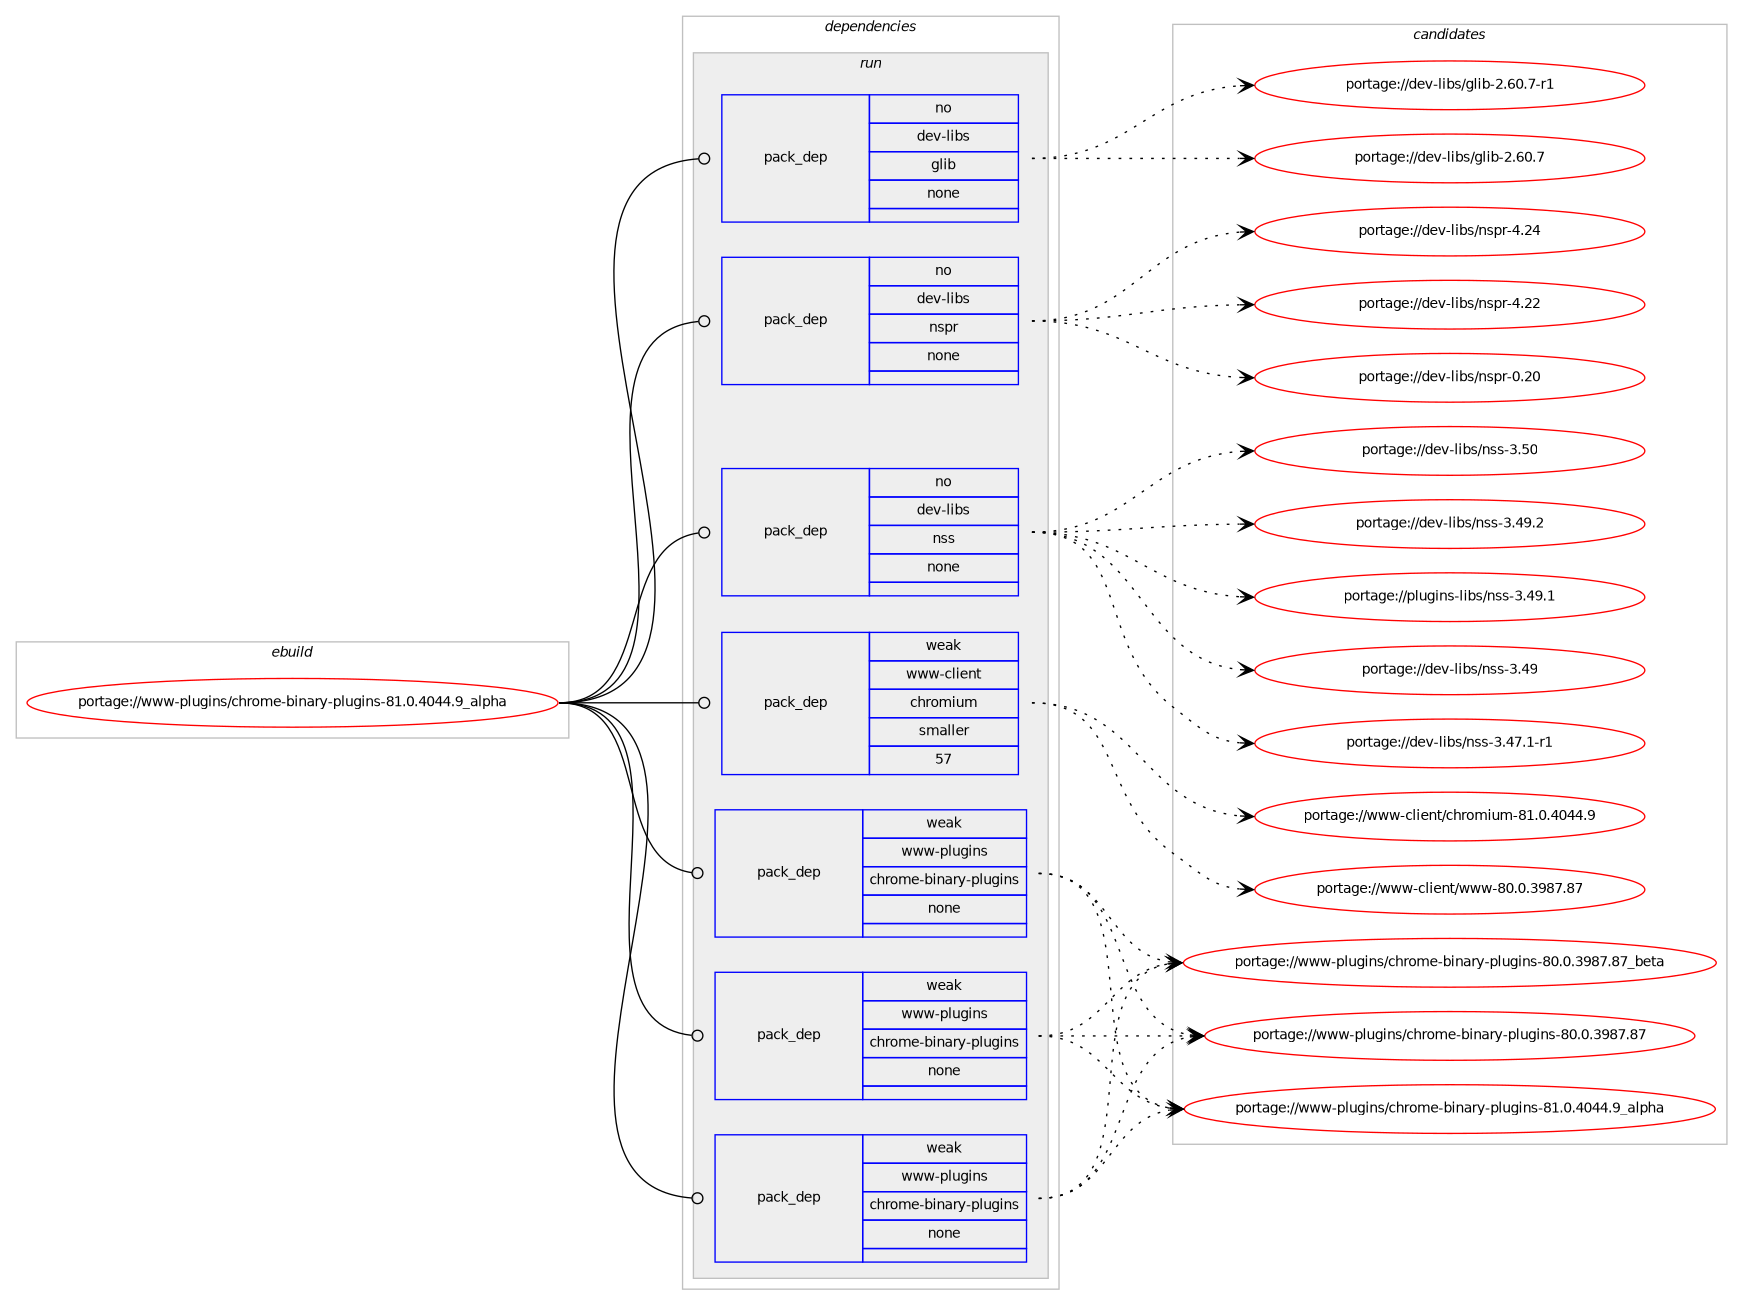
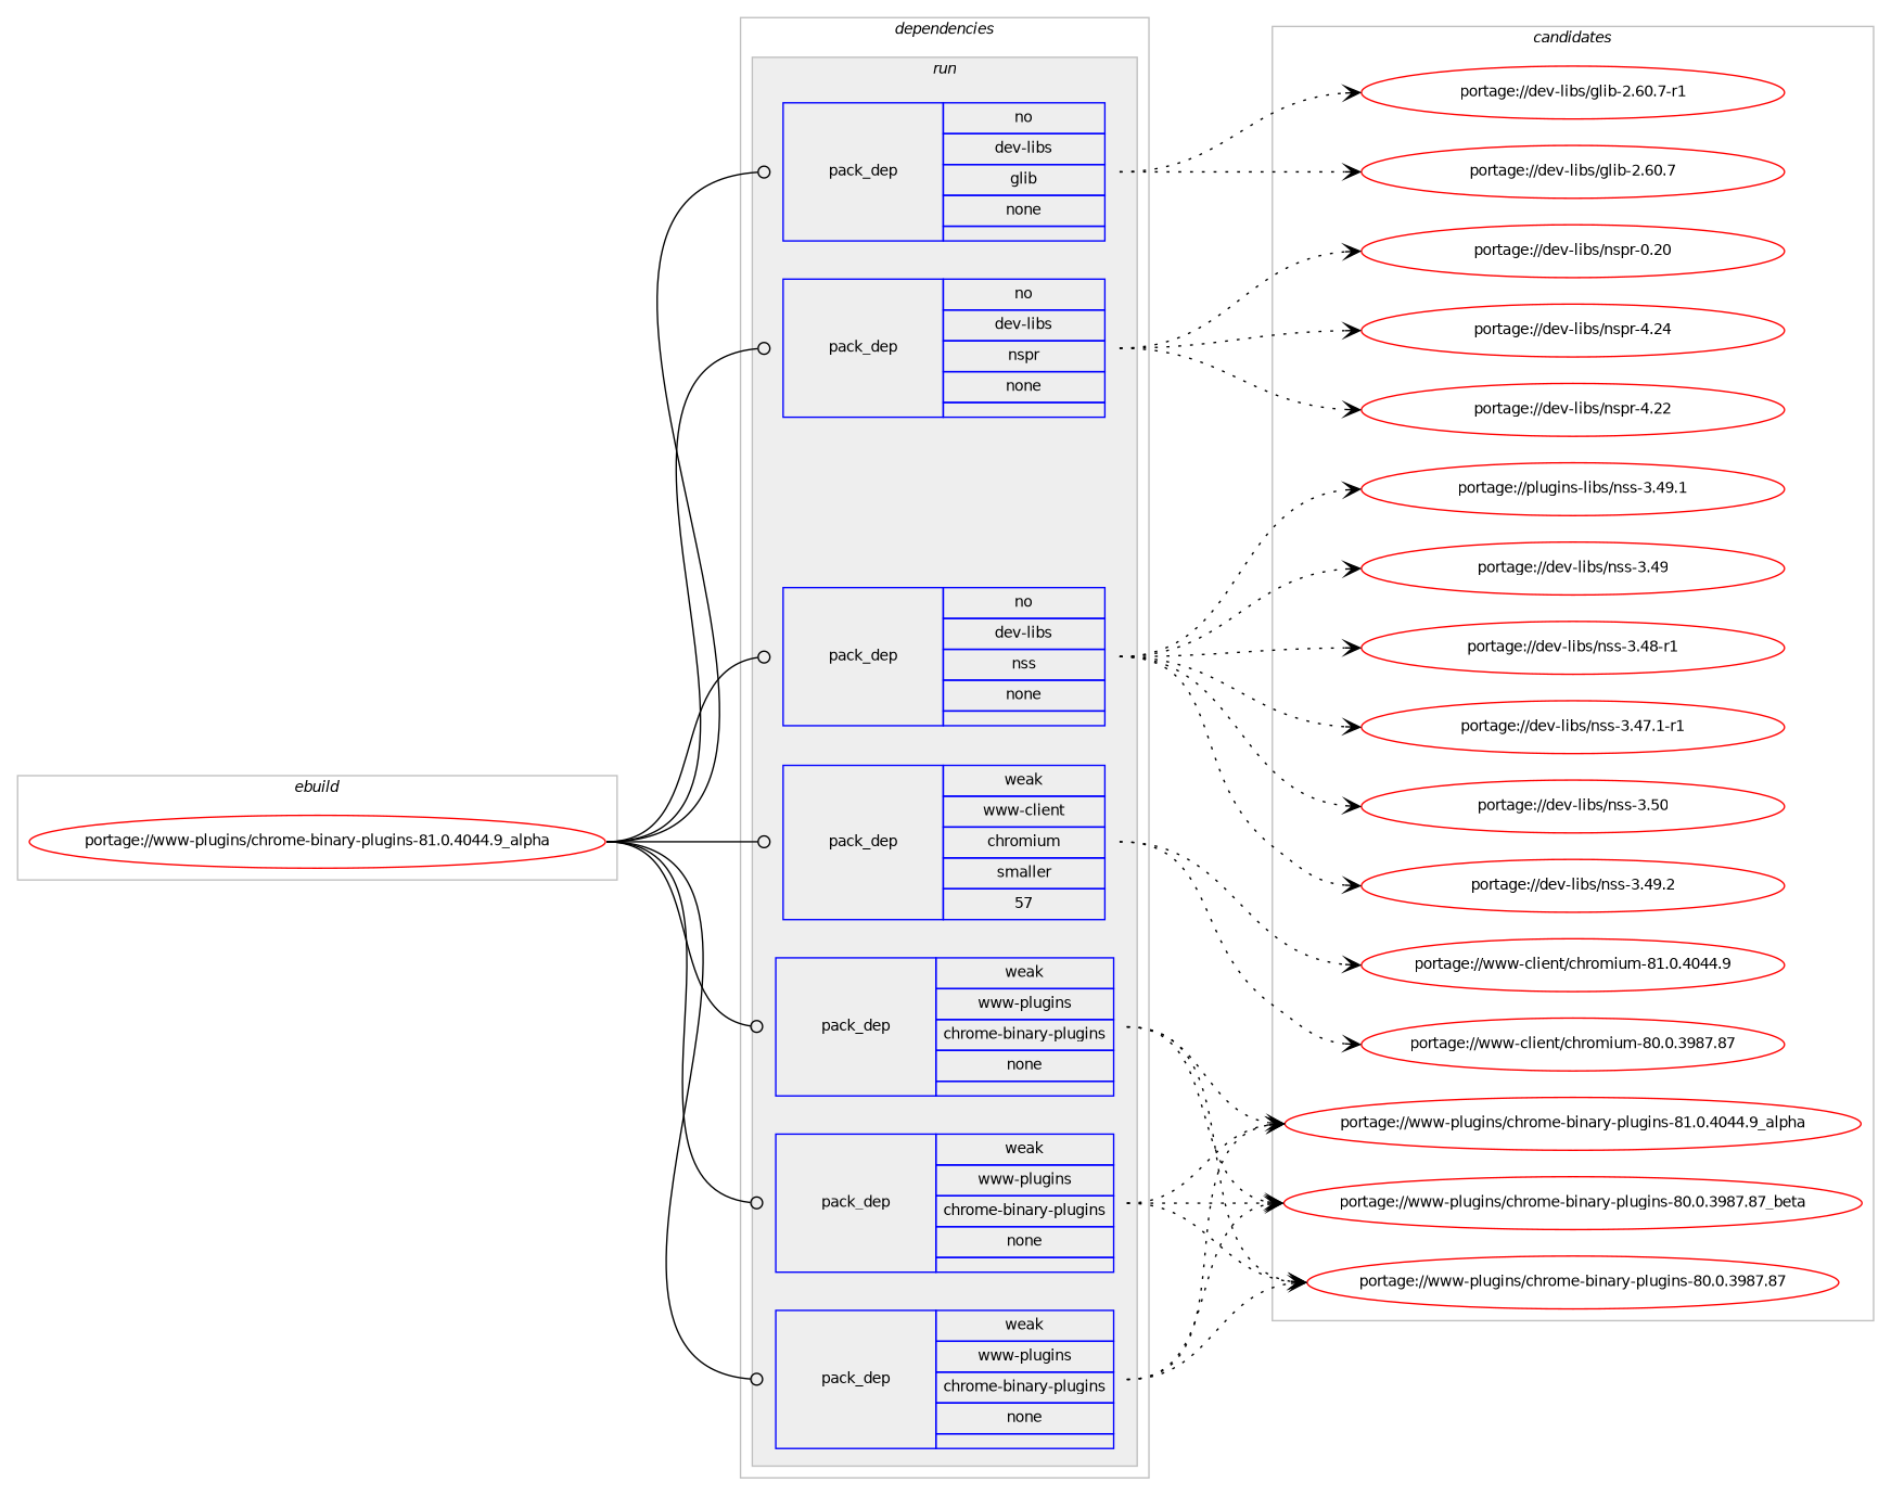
  digraph {
    compound=true
    concentrate=true
    fontname=Helvetica
    fontsize=10
    newrank=true
    rankdir=LR
    ranksep=1.5
    node [color=red fontname=Helvetica fontsize=10]
    edge [arrowhead=vee headport=w style=dotted tailport=e weight=100]
    n1 [label="portage://www-plugins/chrome-binary-plugins-81.0.4044.9_alpha" width=4]
    n2 [color=blue label=<<TABLE BORDER="0" CELLBORDER="1" CELLSPACING="0" CELLPADDING="4" WIDTH="220"><TR><TD ROWSPAN="6" CELLPADDING="30">pack_dep</TD></TR><TR><TD WIDTH="110">no</TD></TR><TR><TD>dev-libs</TD></TR><TR><TD>glib</TD></TR><TR><TD>none</TD></TR><TR><TD></TD></TR></TABLE>> shape=none]
    n3 [color=blue label=<<TABLE BORDER="0" CELLBORDER="1" CELLSPACING="0" CELLPADDING="4" WIDTH="220"><TR><TD ROWSPAN="6" CELLPADDING="30">pack_dep</TD></TR><TR><TD WIDTH="110">no</TD></TR><TR><TD>dev-libs</TD></TR><TR><TD>nspr</TD></TR><TR><TD>none</TD></TR><TR><TD></TD></TR></TABLE>> shape=none]
    n4 [color=blue label=<<TABLE BORDER="0" CELLBORDER="1" CELLSPACING="0" CELLPADDING="4" WIDTH="220"><TR><TD ROWSPAN="6" CELLPADDING="30">pack_dep</TD></TR><TR><TD WIDTH="110">no</TD></TR><TR><TD>dev-libs</TD></TR><TR><TD>nss</TD></TR><TR><TD>none</TD></TR><TR><TD></TD></TR></TABLE>> shape=none]
    n5 [color=blue label=<<TABLE BORDER="0" CELLBORDER="1" CELLSPACING="0" CELLPADDING="4" WIDTH="220"><TR><TD ROWSPAN="6" CELLPADDING="30">pack_dep</TD></TR><TR><TD WIDTH="110">weak</TD></TR><TR><TD>www-client</TD></TR><TR><TD>chromium</TD></TR><TR><TD>smaller</TD></TR><TR><TD>57</TD></TR></TABLE>> shape=none]
    n6 [color=blue label=<<TABLE BORDER="0" CELLBORDER="1" CELLSPACING="0" CELLPADDING="4" WIDTH="220"><TR><TD ROWSPAN="6" CELLPADDING="30">pack_dep</TD></TR><TR><TD WIDTH="110">weak</TD></TR><TR><TD>www-plugins</TD></TR><TR><TD>chrome-binary-plugins</TD></TR><TR><TD>none</TD></TR><TR><TD></TD></TR></TABLE>> shape=none]
    n7 [color=blue label=<<TABLE BORDER="0" CELLBORDER="1" CELLSPACING="0" CELLPADDING="4" WIDTH="220"><TR><TD ROWSPAN="6" CELLPADDING="30">pack_dep</TD></TR><TR><TD WIDTH="110">weak</TD></TR><TR><TD>www-plugins</TD></TR><TR><TD>chrome-binary-plugins</TD></TR><TR><TD>none</TD></TR><TR><TD></TD></TR></TABLE>> shape=none]
    n8 [color=blue label=<<TABLE BORDER="0" CELLBORDER="1" CELLSPACING="0" CELLPADDING="4" WIDTH="220"><TR><TD ROWSPAN="6" CELLPADDING="30">pack_dep</TD></TR><TR><TD WIDTH="110">weak</TD></TR><TR><TD>www-plugins</TD></TR><TR><TD>chrome-binary-plugins</TD></TR><TR><TD>none</TD></TR><TR><TD></TD></TR></TABLE>> shape=none]
    n9 [label="portage://dev-libs/glib-2.60.7-r1" width=4]
    n10 [label="portage://dev-libs/glib-2.60.7" width=4]
    n11 [label="portage://dev-libs/nspr-4.24" width=4]
    n12 [label="portage://dev-libs/nspr-4.22" width=4]
    n13 [label="portage://dev-libs/nspr-0.20" width=4]
    n14 [label="portage://dev-libs/nss-3.50" width=4]
    n15 [label="portage://dev-libs/nss-3.49.2" width=4]
    n16 [label="portage://plugins-libs/nss-3.49.1" width=4]
    n17 [label="portage://dev-libs/nss-3.49" width=4]
+   n18 [label="portage://dev-libs/nss-3.48-r1" width=4]
    n19 [label="portage://dev-libs/nss-3.47.1-r1" width=4]
    n20 [label="portage://www-client/chromium-81.0.4044.9" width=4]
-   n21 [label="portage://www-client/www-80.0.3987.87" width=4]
+   n21 [label="portage://www-client/chromium-80.0.3987.87" width=4]
    n22 [label="portage://www-plugins/chrome-binary-plugins-81.0.4044.9_alpha" width=4]
    n23 [label="portage://www-plugins/chrome-binary-plugins-80.0.3987.87_beta" width=4]
    n24 [label="portage://www-plugins/chrome-binary-plugins-80.0.3987.87" width=4]
    subgraph cluster_1 {
      color=gray
      label=<<i>ebuild</i>>
      n1
    }
    subgraph cluster_2 {
      color=gray
      label=<<i>dependencies</i>>
      subgraph cluster_3 {
        color=gray
        fillcolor="#eeeeee"
        label=<<i>compile</i>>
        style=filled
      }
      subgraph cluster_4 {
        color=gray
        fillcolor="#eeeeee"
        label=<<i>compile and run</i>>
        style=filled
      }
      subgraph cluster_5 {
        color=gray
        fillcolor="#eeeeee"
        label=<<i>run</i>>
        style=filled
        subgraph sub_6 {
          color=gray
          fillcolor="#eeeeee"
          label=<<i>run</i>>
          style=filled
          n2
        }
        subgraph sub_7 {
          color=gray
          fillcolor="#eeeeee"
          label=<<i>run</i>>
          style=filled
          n3
        }
        subgraph sub_8 {
          color=gray
          fillcolor="#eeeeee"
          label=<<i>run</i>>
          style=filled
          n4
        }
        subgraph sub_9 {
          color=gray
          fillcolor="#eeeeee"
          label=<<i>run</i>>
          style=filled
          n5
        }
        subgraph sub_10 {
          color=gray
          fillcolor="#eeeeee"
          label=<<i>run</i>>
          style=filled
          n6
        }
        subgraph sub_11 {
          color=gray
          fillcolor="#eeeeee"
          label=<<i>run</i>>
          style=filled
          n7
        }
        subgraph sub_12 {
          color=gray
          fillcolor="#eeeeee"
          label=<<i>run</i>>
          style=filled
          n8
        }
      }
    }
    subgraph cluster_13 {
      color=gray
      label=<<i>candidates</i>>
      rank=same
      subgraph sub_14 {
        color=black
        label=<<i>candidates</i>>
        nodesep=1
        rank=same
        n9
        n10
      }
      subgraph sub_15 {
        color=black
        label=<<i>candidates</i>>
        nodesep=1
        rank=same
        n11
        n12
        n13
      }
      subgraph sub_16 {
        color=black
        label=<<i>candidates</i>>
        nodesep=1
        rank=same
        n14
        n15
        n16
        n17
+       n18
        n19
      }
      subgraph sub_17 {
        color=black
        label=<<i>candidates</i>>
        nodesep=1
        rank=same
        n20
        n21
      }
      subgraph sub_18 {
        color=black
        label=<<i>candidates</i>>
        nodesep=1
        rank=same
        n22
        n23
        n24
      }
      subgraph sub_19 {
        color=black
        label=<<i>candidates</i>>
        nodesep=1
        rank=same
        n22
        n23
        n24
      }
      subgraph sub_20 {
        color=black
        label=<<i>candidates</i>>
        nodesep=1
        rank=same
        n22
        n23
        n24
      }
    }
    n1 -> n2 [arrowhead=odot style=solid weight=20]
    n1 -> n3 [arrowhead=odot style=solid weight=20]
    n1 -> n4 [arrowhead=odot style=solid weight=20]
    n1 -> n5 [arrowhead=odot style=solid weight=20]
    n1 -> n6 [arrowhead=odot style=solid weight=20]
    n1 -> n7 [arrowhead=odot style=solid weight=20]
    n1 -> n8 [arrowhead=odot style=solid weight=20]
    n2 -> n9
    n2 -> n10
    n3 -> n11
    n3 -> n12
    n3 -> n13
    n4 -> n14
    n4 -> n15
    n4 -> n16
    n4 -> n17
+   n4 -> n18
    n4 -> n19
    n5 -> n20
    n5 -> n21
    n6 -> n22
    n6 -> n23
    n6 -> n24
    n7 -> n22
    n7 -> n23
    n7 -> n24
    n8 -> n22
    n8 -> n23
    n8 -> n24
  }
